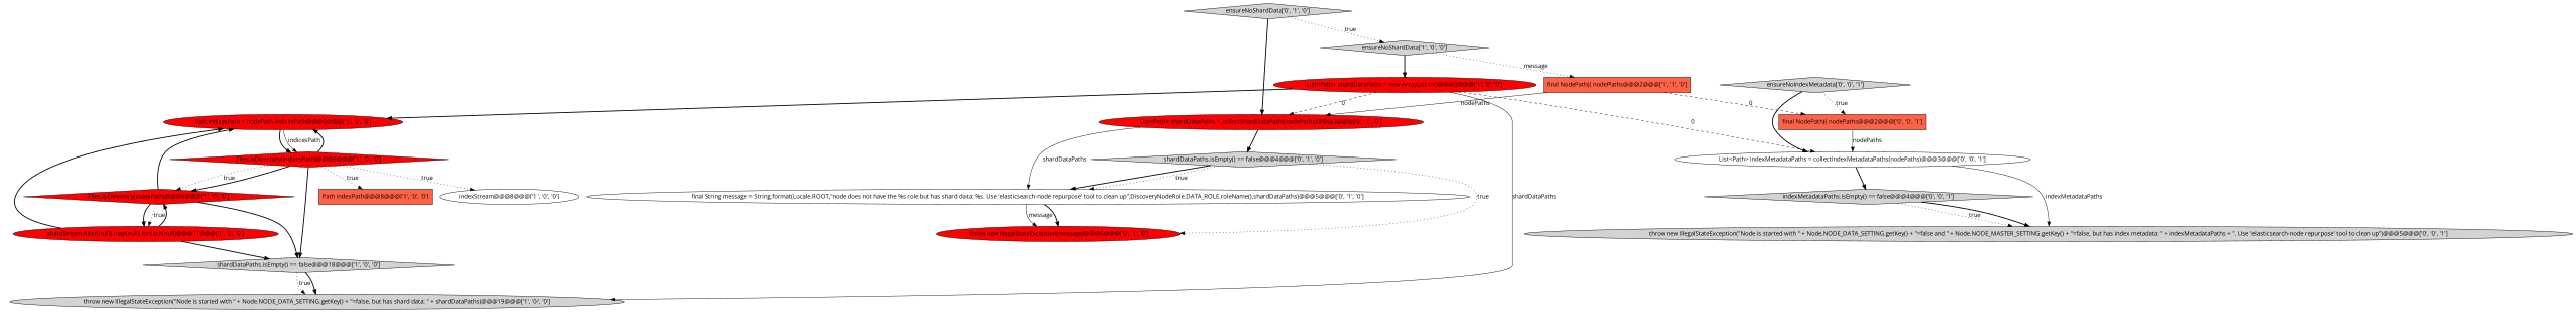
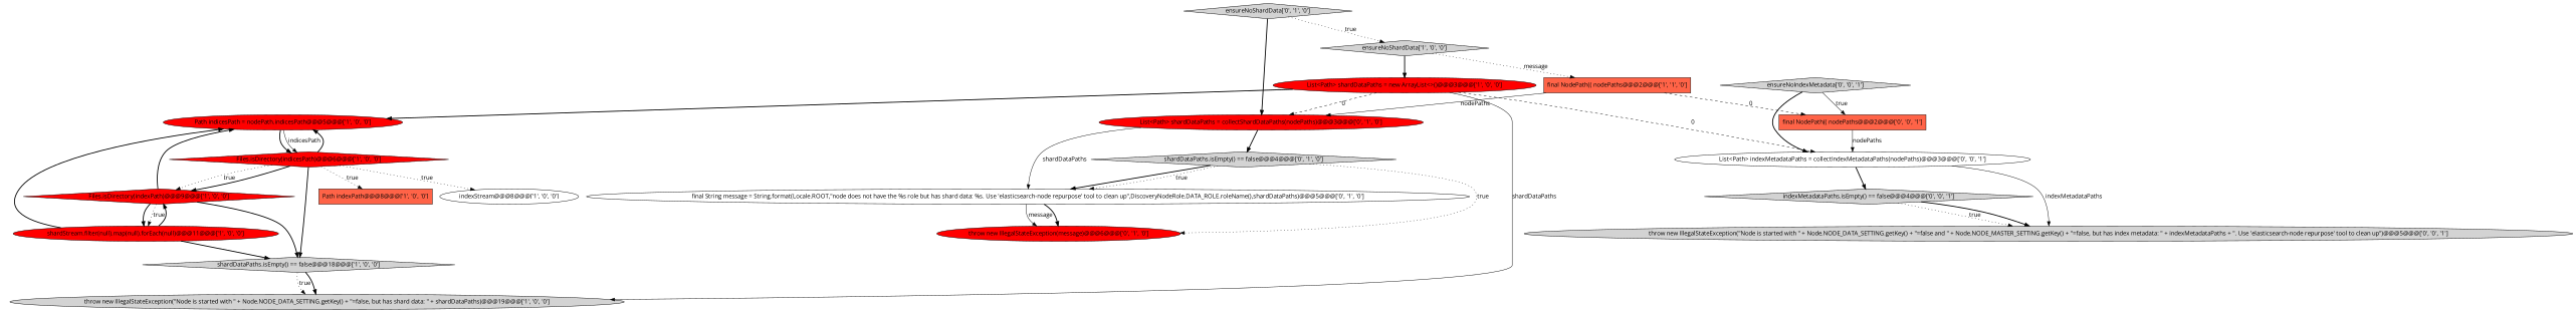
  digraph {
    fontname="Open Sans"
    node [fillcolor=lightgray fontname="Open Sans" shape=ellipse style=filled]
    edge [fontname="Open Sans" style=bold]
    n1 [fillcolor=red label="throw new IllegalStateException(message)@@@6@@@['0', '1', '0']"]
    n2 [fillcolor=red label="Files.isDirectory(indicesPath)@@@6@@@['1', '0', '0']" shape=diamond]
    n3 [fillcolor=tomato label="Path indexPath@@@8@@@['1', '0', '0']" shape=box]
    n4 [fillcolor=white label="indexStream@@@8@@@['1', '0', '0']"]
    n5 [fillcolor=red label="Files.isDirectory(indexPath)@@@9@@@['1', '0', '0']" shape=diamond]
    n6 [fillcolor=red label="Path indicesPath = nodePath.indicesPath@@@5@@@['1', '0', '0']"]
    n7 [label="shardDataPaths.isEmpty() == false@@@18@@@['1', '0', '0']" shape=diamond]
    n8 [fillcolor=red label="shardStream.filter(null).map(null).forEach(null)@@@11@@@['1', '0', '0']"]
    n9 [label="throw new IllegalStateException(\"Node is started with \" + Node.NODE_DATA_SETTING.getKey() + \"=false, but has shard data: \" + shardDataPaths)@@@19@@@['1', '0', '0']"]
    n10 [label="ensureNoShardData['0', '1', '0']" shape=diamond]
    n11 [fillcolor=red label="List<Path> shardDataPaths = collectShardDataPaths(nodePaths)@@@3@@@['0', '1', '0']"]
    n12 [label="ensureNoShardData['1', '0', '0']" shape=diamond]
    n13 [fillcolor=white label="final String message = String.format(Locale.ROOT,\"node does not have the %s role but has shard data: %s. Use 'elasticsearch-node repurpose' tool to clean up\",DiscoveryNodeRole.DATA_ROLE.roleName(),shardDataPaths)@@@5@@@['0', '1', '0']"]
    n14 [label="shardDataPaths.isEmpty() == false@@@4@@@['0', '1', '0']" shape=diamond]
    n15 [fillcolor=tomato label="final NodePath(( nodePaths@@@2@@@['1', '1', '0']" shape=box]
    n16 [fillcolor=tomato label="final NodePath(( nodePaths@@@2@@@['0', '0', '1']" shape=box]
    n17 [label="indexMetadataPaths.isEmpty() == false@@@4@@@['0', '0', '1']" shape=diamond]
    n18 [label="throw new IllegalStateException(\"Node is started with \" + Node.NODE_DATA_SETTING.getKey() + \"=false and \" + Node.NODE_MASTER_SETTING.getKey() + \"=false, but has index metadata: \" + indexMetadataPaths + \". Use 'elasticsearch-node repurpose' tool to clean up\")@@@5@@@['0', '0', '1']"]
    n19 [fillcolor=white label="List<Path> indexMetadataPaths = collectIndexMetadataPaths(nodePaths)@@@3@@@['0', '0', '1']"]
    n20 [fillcolor=red label="List<Path> shardDataPaths = new ArrayList<>()@@@3@@@['1', '0', '0']"]
    n21 [label="ensureNoIndexMetadata['0', '0', '1']" shape=diamond]
    n2 -> n3 [label=true style=dotted]
    n2 -> n4 [label=true style=dotted]
    n2 -> n5
    n2 -> n5 [label=true style=dotted]
    n2 -> n6
    n2 -> n7
    n5 -> n6
    n5 -> n7
    n5 -> n8
    n5 -> n8 [label=true style=dotted]
    n6 -> n2
    n6 -> n2 [label=indicesPath style=solid]
    n7 -> n9 [label=true style=dotted]
    n7 -> n9
    n8 -> n5
    n8 -> n6
    n8 -> n7
    n10 -> n11
    n10 -> n12 [label=true style=dotted]
    n11 -> n13 [label=shardDataPaths style=solid]
    n11 -> n14
    n12 -> n15 [label=message style=dotted]
    n12 -> n20
    n13 -> n1 [label=message style=solid]
    n13 -> n1
    n14 -> n1 [label=true style=dotted]
    n14 -> n13
    n14 -> n13 [label=true style=dotted]
    n15 -> n11 [label=nodePaths style=solid]
    n15 -> n16 [label=0 style=dashed]
    n16 -> n19 [label=nodePaths style=solid]
    n17 -> n18 [label=true style=dotted]
    n17 -> n18
    n19 -> n17
    n19 -> n18 [label=indexMetadataPaths style=solid]
    n20 -> n6
    n20 -> n9 [label=shardDataPaths style=solid]
    n20 -> n11 [label=0 style=dashed]
    n20 -> n19 [label=0 style=dashed]
-   n21 -> n16 [label=true style=dotted]
+   n21 -> n16 [label=true style=solid]
    n21 -> n19
  }
